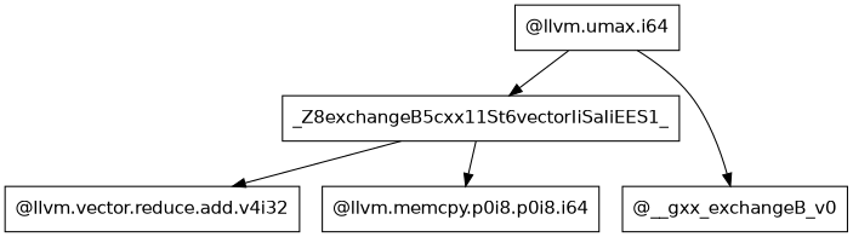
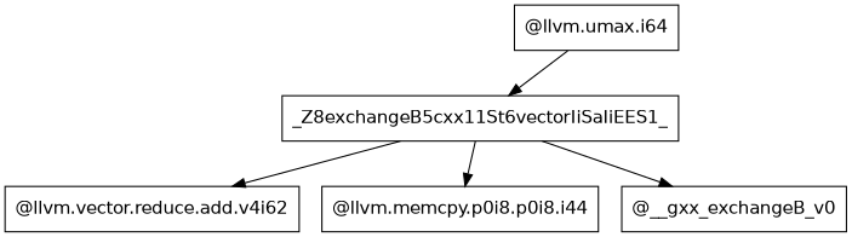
  digraph {
    fontname="DejaVu Sans"
    node [fontname="DejaVu Sans" shape=rect]
    edge [fontname="DejaVu Sans"]
    n1 [label=_Z8exchangeB5cxx11St6vectorIiSaIiEES1_]
-   n2 [label="@llvm.vector.reduce.add.v4i32"]
-   n3 [label="@llvm.memcpy.p0i8.p0i8.i64"]
+   n2 [label="@llvm.vector.reduce.add.v4i62"]
+   n3 [label="@llvm.memcpy.p0i8.p0i8.i44"]
    n4 [label="@__gxx_exchangeB_v0"]
    n5 [label="@llvm.umax.i64"]
    n1 -> n2
    n1 -> n3
-   n5 -> n4
+   n1 -> n4
    n5 -> n1
  }
